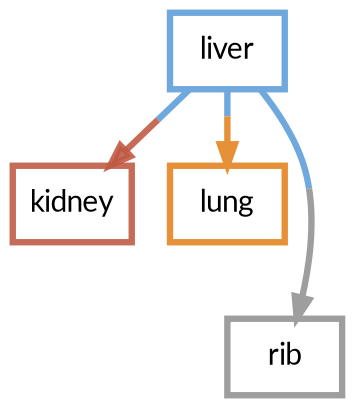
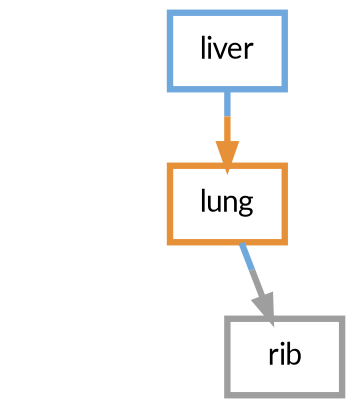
  digraph {
    node [fillcolor=white fontname=Lato penwidth=3.0 shape=box]
    edge [penwidth=3]
    liver [color="#6fa8dc"]
-   kidney [color="#be5742e1"]
    lung [color="#e69138"]
    rib [color="#9e9e9e"]
-   liver -> kidney [color="#6fa8dc;0.5:#be5742e1"]
    liver -> lung [color="#6fa8dc;0.5:#e69138"]
-   liver -> rib [color="#6fa8dc;0.5:#9e9e9e"]
+   lung -> rib [color="#6fa8dc;0.5:#9e9e9e"]
  }
